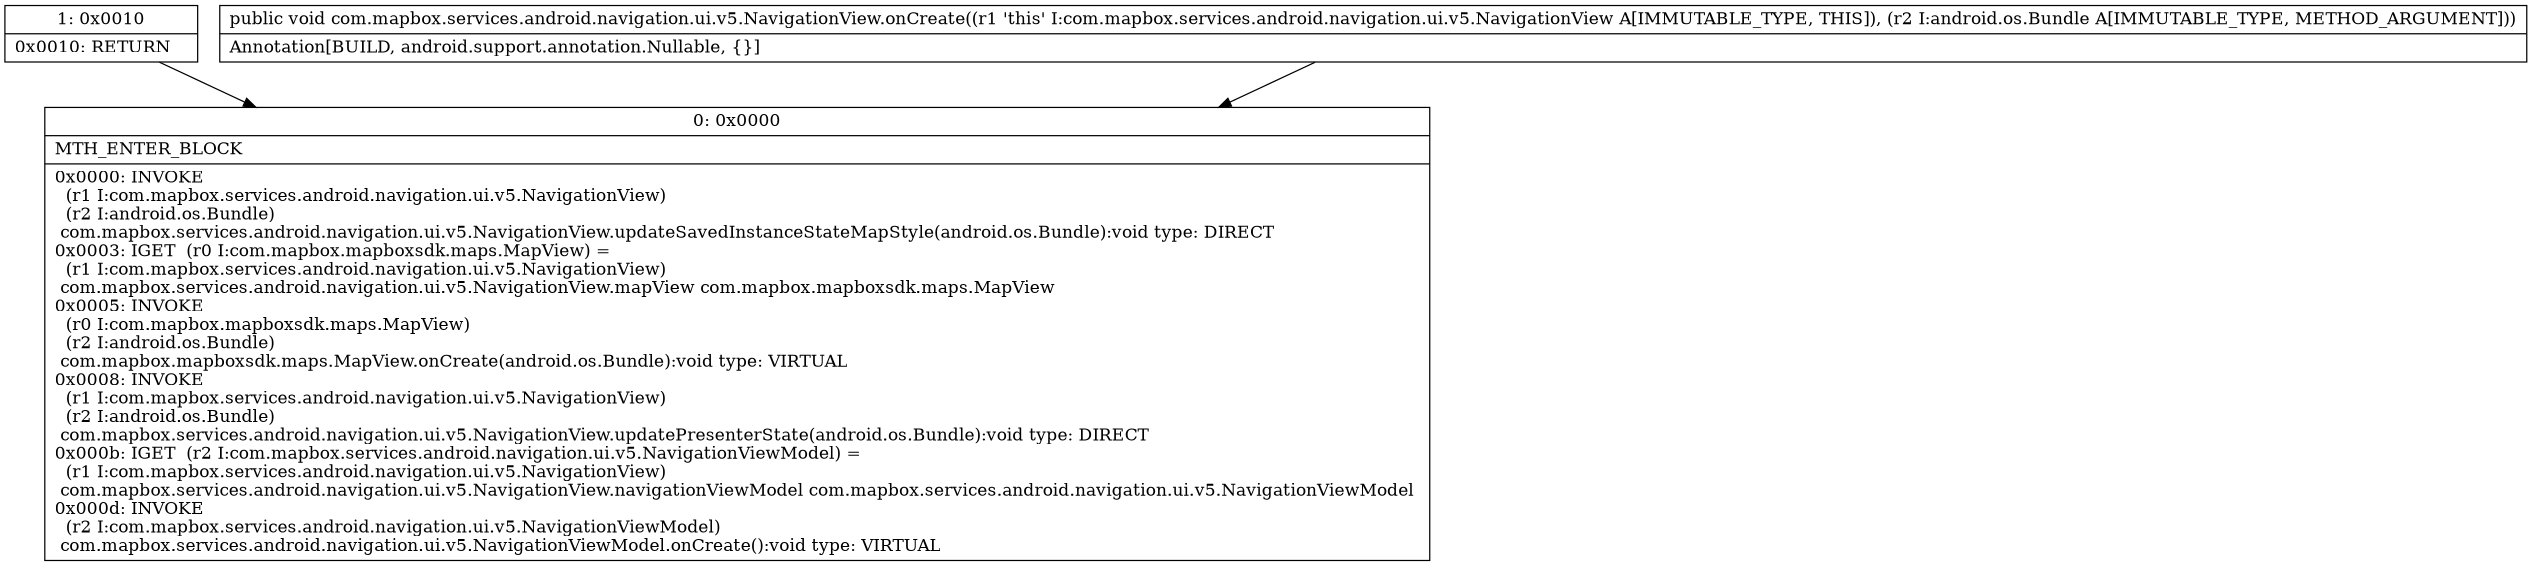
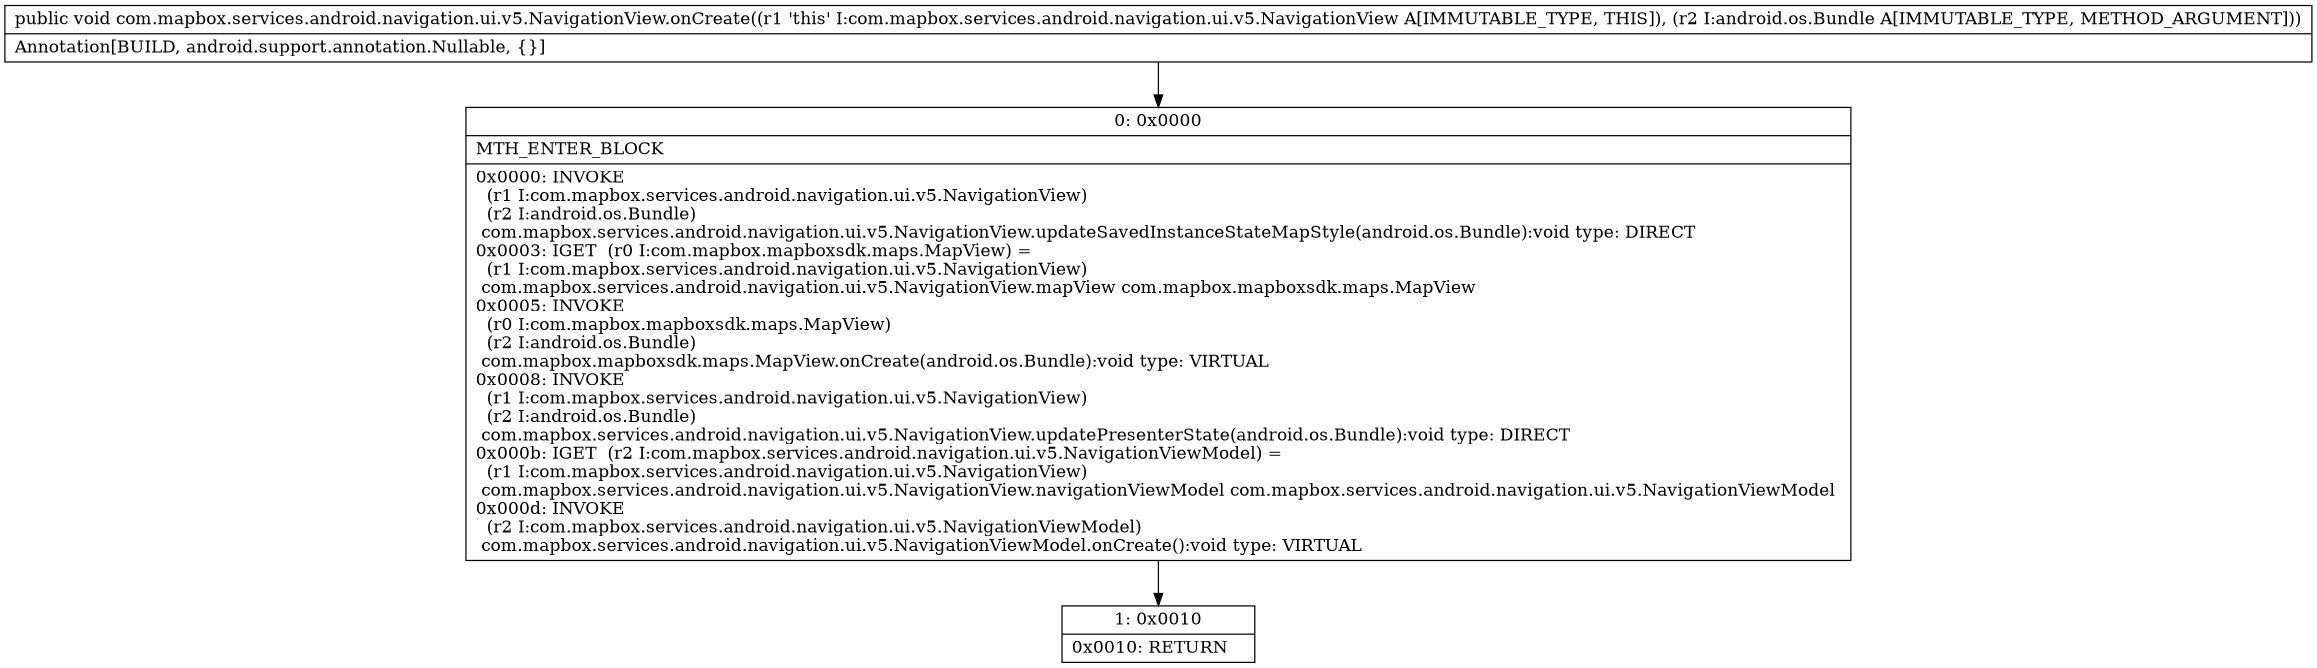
  digraph {
    node [shape=record]
    n1 [label="{0\:\ 0x0000|MTH_ENTER_BLOCK\l|0x0000: INVOKE  \l  (r1 I:com.mapbox.services.android.navigation.ui.v5.NavigationView)\l  (r2 I:android.os.Bundle)\l com.mapbox.services.android.navigation.ui.v5.NavigationView.updateSavedInstanceStateMapStyle(android.os.Bundle):void type: DIRECT \l0x0003: IGET  (r0 I:com.mapbox.mapboxsdk.maps.MapView) = \l  (r1 I:com.mapbox.services.android.navigation.ui.v5.NavigationView)\l com.mapbox.services.android.navigation.ui.v5.NavigationView.mapView com.mapbox.mapboxsdk.maps.MapView \l0x0005: INVOKE  \l  (r0 I:com.mapbox.mapboxsdk.maps.MapView)\l  (r2 I:android.os.Bundle)\l com.mapbox.mapboxsdk.maps.MapView.onCreate(android.os.Bundle):void type: VIRTUAL \l0x0008: INVOKE  \l  (r1 I:com.mapbox.services.android.navigation.ui.v5.NavigationView)\l  (r2 I:android.os.Bundle)\l com.mapbox.services.android.navigation.ui.v5.NavigationView.updatePresenterState(android.os.Bundle):void type: DIRECT \l0x000b: IGET  (r2 I:com.mapbox.services.android.navigation.ui.v5.NavigationViewModel) = \l  (r1 I:com.mapbox.services.android.navigation.ui.v5.NavigationView)\l com.mapbox.services.android.navigation.ui.v5.NavigationView.navigationViewModel com.mapbox.services.android.navigation.ui.v5.NavigationViewModel \l0x000d: INVOKE  \l  (r2 I:com.mapbox.services.android.navigation.ui.v5.NavigationViewModel)\l com.mapbox.services.android.navigation.ui.v5.NavigationViewModel.onCreate():void type: VIRTUAL \l}"]
    n2 [label="{1\:\ 0x0010|0x0010: RETURN   \l}"]
    n3 [label="{public void com.mapbox.services.android.navigation.ui.v5.NavigationView.onCreate((r1 'this' I:com.mapbox.services.android.navigation.ui.v5.NavigationView A[IMMUTABLE_TYPE, THIS]), (r2 I:android.os.Bundle A[IMMUTABLE_TYPE, METHOD_ARGUMENT]))  | Annotation[BUILD, android.support.annotation.Nullable, \{\}]\l}"]
-   n2 -> n1
+   n1 -> n2
    n3 -> n1
  }
